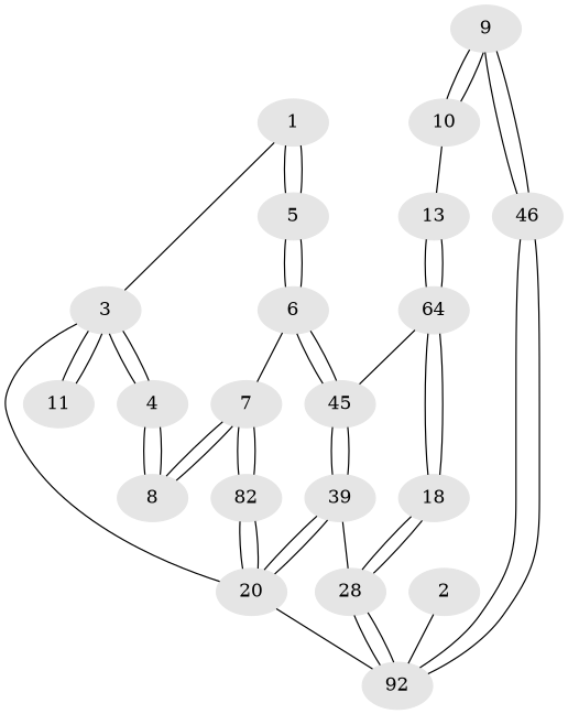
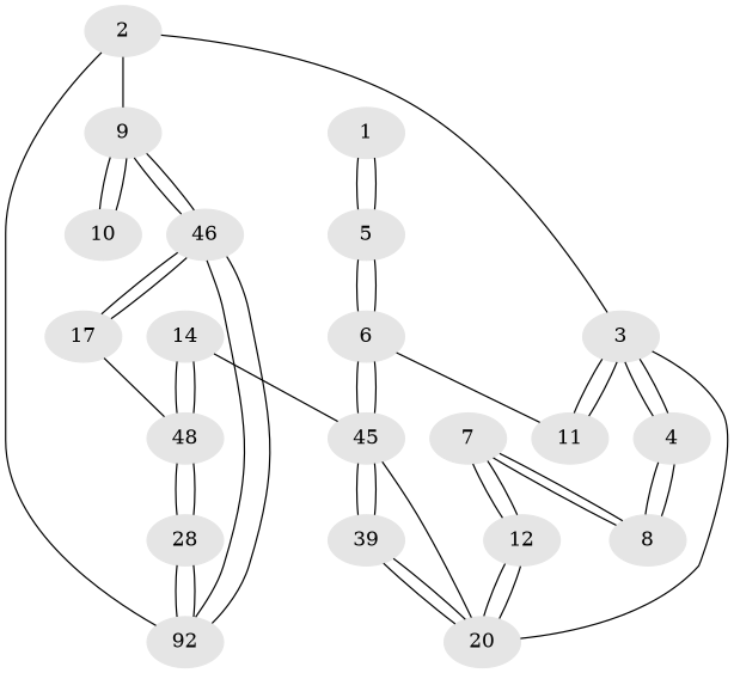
  graph {
    node [color=gray90 style=filled]
    1
    5
    2
    3
    9
    n6 [label=92]
    6
    4
    11
    20
    10
    n12 [label=46]
    8
    7
    n15 [label=45]
-   13
-   12 [label=82]
+   12
    n18 [label=39]
-   14 [label=64]
-   18
+   17
+   14
+   18 [label=48]
    n22 [label=28]
    1 -- 5
    1 -- 5
    5 -- 6
    5 -- 6
-   1 -- 3
+   2 -- 3
+   2 -- 9
    2 -- n6
    3 -- 4
    3 -- 4
    3 -- 11
    3 -- 11
    3 -- 20
    9 -- 10
    9 -- 10
    9 -- n12
    9 -- n12
-   6 -- 7
+   6 -- 11
    6 -- n15
    6 -- n15
    4 -- 8
    4 -- 8
-   20 -- n6
-   10 -- 13
+   20 -- n15
    n12 -- n6
    n12 -- n6
+   n12 -- 17
+   n12 -- 17
    7 -- 8
    7 -- 8
    7 -- 12
    7 -- 12
    n15 -- n18
    n15 -- n18
-   13 -- 14
-   13 -- 14
    12 -- 20
    12 -- 20
    n18 -- 20
    n18 -- 20
-   n18 -- n22
+   17 -- 18
    14 -- n15
    14 -- 18
    14 -- 18
    18 -- n22
    18 -- n22
    n22 -- n6
    n22 -- n6
  }
